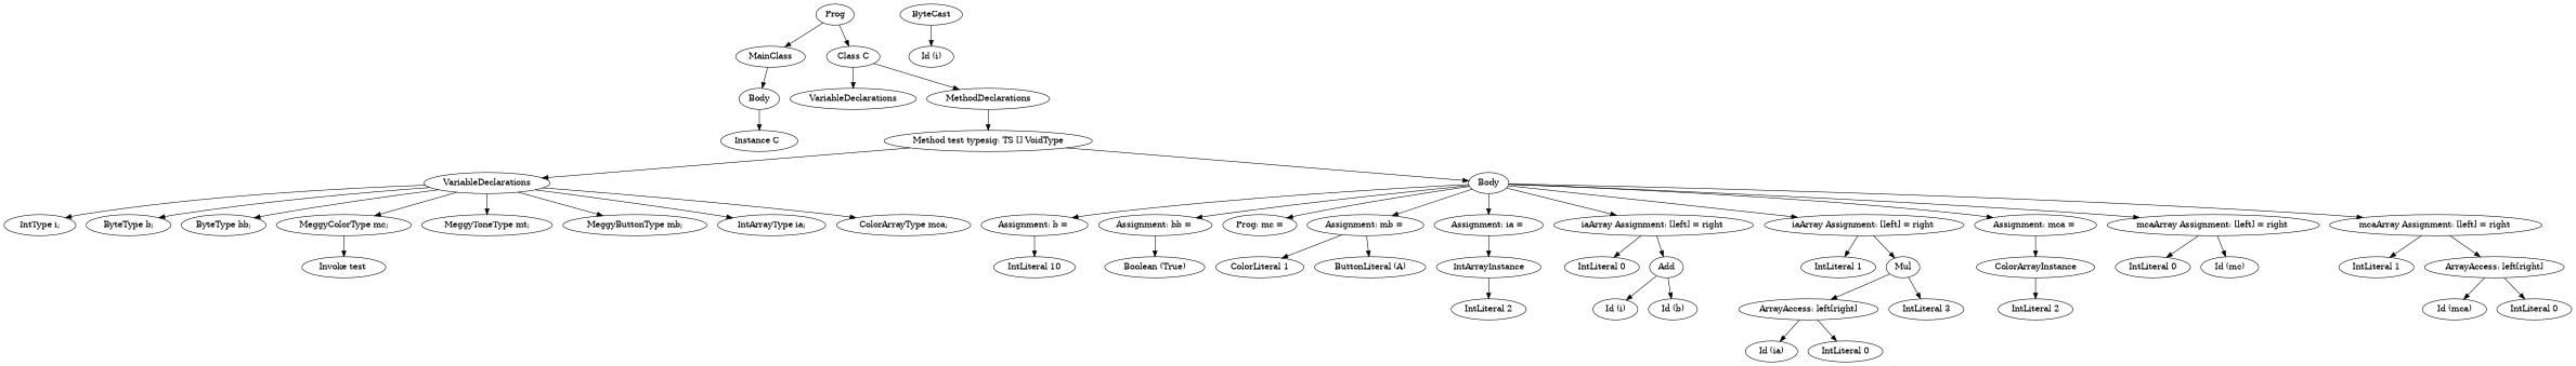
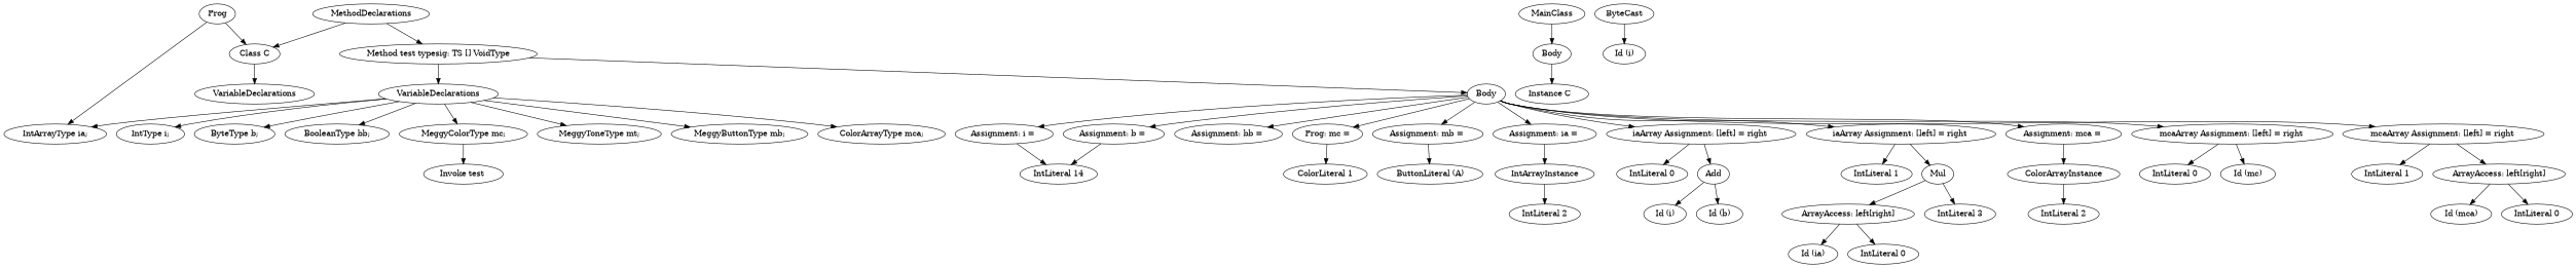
  digraph {
    n1 [label=" Invoke test  "]
    n2 [label="Instance C  "]
    n3 [label=Body]
    n4 [label=MainClass]
    n5 [label=VariableDeclarations]
    n6 [label=" IntType i; "]
    n7 [label=" ByteType b; "]
-   n8 [label="ByteType bb;"]
+   n8 [label=" BooleanType bb; "]
    n9 [label=" MeggyColorType mc; "]
    n10 [label=" MeggyToneType mt; "]
    n11 [label=" MeggyButtonType mb; "]
    n12 [label=" IntArrayType ia; "]
    n13 [label=" ColorArrayType mca; "]
    n14 [label=VariableDeclarations]
-   n15 [label="IntLiteral 10"]
+   n15 [label="IntLiteral 14"]
+   n16 [label="Assignment: i = "]
    n17 [label=" Id (i) "]
    n18 [label=ByteCast]
    n19 [label="Assignment: b = "]
-   n20 [label=" Boolean (True) "]
    n21 [label="Assignment: bb = "]
    n22 [label="ColorLiteral 1"]
    n23 [label="Prog: mc ="]
    n24 [label=" ButtonLiteral (A) "]
    n25 [label="Assignment: mb = "]
    n26 [label="IntLiteral 2"]
    n27 [label=IntArrayInstance]
    n28 [label="Assignment: ia = "]
    n29 [label="IntLiteral 0"]
    n30 [label=" Id (i) "]
    n31 [label=" Id (b) "]
    n32 [label=Add]
    n33 [label="iaArray Assignment: [left] = right "]
    n34 [label="IntLiteral 1"]
    n35 [label=" Id (ia) "]
    n36 [label="IntLiteral 0"]
    n37 [label="ArrayAccess: left[right]"]
    n38 [label="IntLiteral 3"]
    n39 [label=Mul]
    n40 [label="iaArray Assignment: [left] = right "]
    n41 [label="IntLiteral 2"]
    n42 [label=ColorArrayInstance]
    n43 [label="Assignment: mca = "]
    n44 [label="IntLiteral 0"]
    n45 [label=" Id (mc) "]
    n46 [label="mcaArray Assignment: [left] = right "]
    n47 [label="IntLiteral 1"]
    n48 [label=" Id (mca) "]
    n49 [label="IntLiteral 0"]
    n50 [label="ArrayAccess: left[right]"]
    n51 [label="mcaArray Assignment: [left] = right "]
    n52 [label=Body]
    n53 [label="Method test typesig: TS [] VoidType"]
    n54 [label=MethodDeclarations]
    n55 [label="Class C"]
    n56 [label=Prog]
    n3 -> n2
    n4 -> n3
    n9 -> n1
    n14 -> n6
    n14 -> n7
    n14 -> n8
    n14 -> n9
    n14 -> n10
    n14 -> n11
    n14 -> n12
    n14 -> n13
+   n16 -> n15
    n18 -> n17
    n19 -> n15
-   n21 -> n20
-   n25 -> n22
+   n23 -> n22
    n25 -> n24
    n27 -> n26
    n28 -> n27
    n32 -> n30
    n32 -> n31
    n33 -> n29
    n33 -> n32
    n37 -> n35
    n37 -> n36
    n39 -> n37
    n39 -> n38
    n40 -> n34
    n40 -> n39
    n42 -> n41
    n43 -> n42
    n46 -> n44
    n46 -> n45
    n50 -> n48
    n50 -> n49
    n51 -> n47
    n51 -> n50
+   n52 -> n16
    n52 -> n19
    n52 -> n21
    n52 -> n23
    n52 -> n25
    n52 -> n28
    n52 -> n33
    n52 -> n40
    n52 -> n43
    n52 -> n46
    n52 -> n51
    n53 -> n14
    n53 -> n52
    n54 -> n53
    n55 -> n5
-   n55 -> n54
-   n56 -> n4
+   n54 -> n55
+   n56 -> n12
    n56 -> n55
  }
